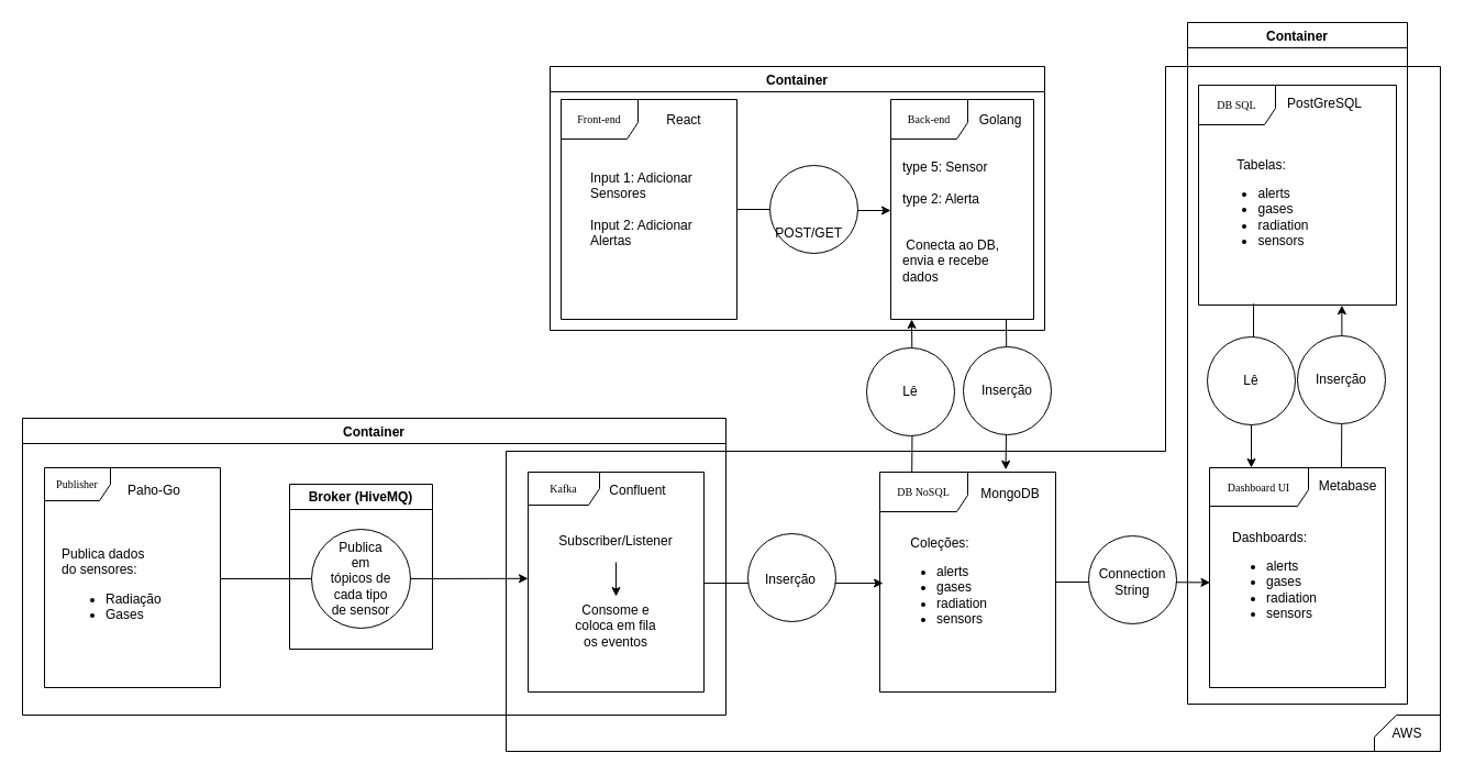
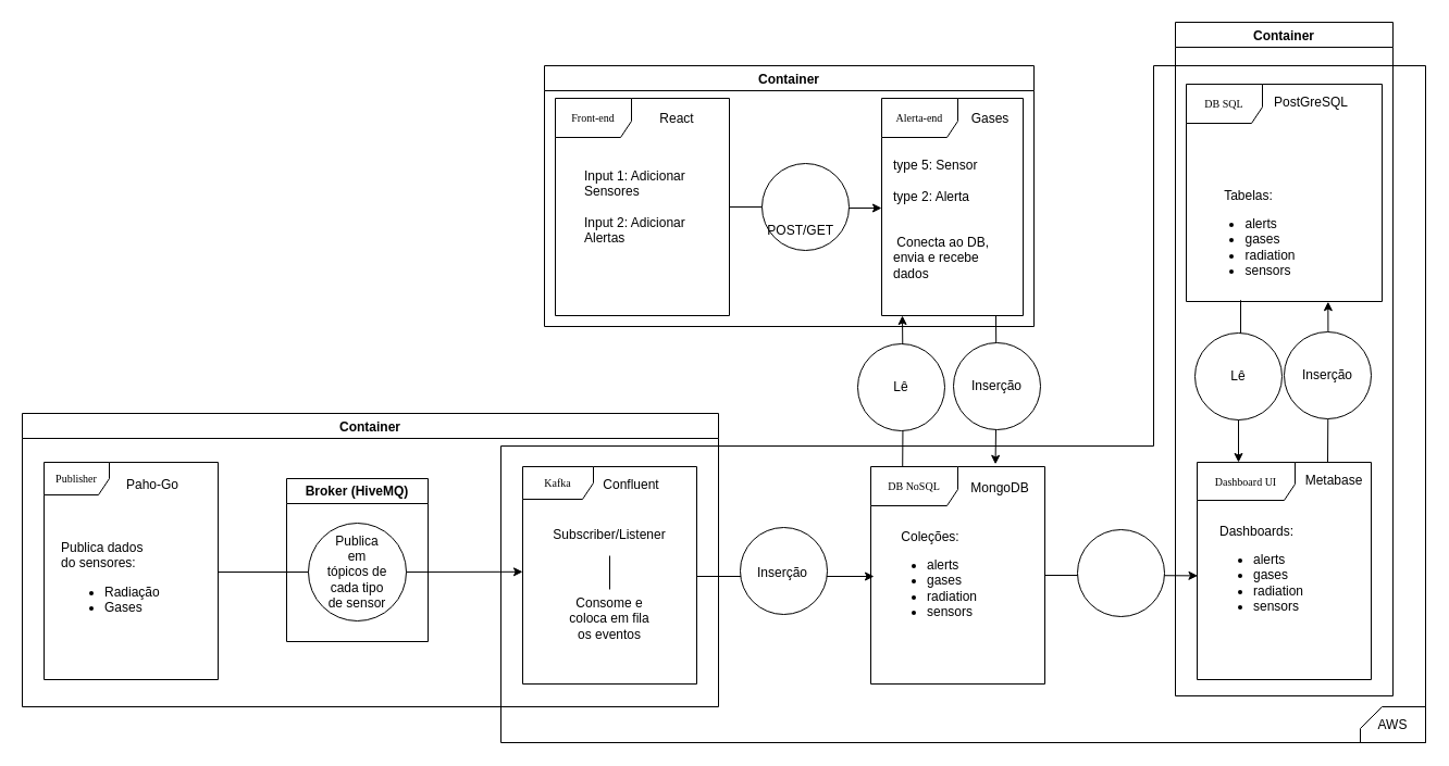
  <mxCell id="0" />
  <mxCell id="1" parent="0" />
  <mxCell id="2" value="" style="shape=corner;whiteSpace=wrap;html=1;rotation=-180;dx=250;dy=273;" vertex="1" parent="1"><mxGeometry x="460" y="60" width="850" height="623" as="geometry" /></mxCell>
- <mxCell id="3" value="Back-end" style="shape=umlFrame;whiteSpace=wrap;html=1;rounded=0;shadow=0;comic=0;labelBackgroundColor=none;strokeWidth=1;fontFamily=Verdana;fontSize=10;align=center;width=70;height=36;" parent="1" vertex="1"><mxGeometry x="810" y="90" width="130" height="200" as="geometry" /></mxCell>
+ <mxCell id="3" value="Alerta-end" style="shape=umlFrame;whiteSpace=wrap;html=1;rounded=0;shadow=0;comic=0;labelBackgroundColor=none;strokeWidth=1;fontFamily=Verdana;fontSize=10;align=center;width=70;height=36;" parent="1" vertex="1"><mxGeometry x="810" y="90" width="130" height="200" as="geometry" /></mxCell>
  <mxCell id="4" value="&lt;div&gt;Front-end&lt;/div&gt;" style="shape=umlFrame;whiteSpace=wrap;html=1;rounded=0;shadow=0;comic=0;labelBackgroundColor=none;strokeWidth=1;fontFamily=Verdana;fontSize=10;align=center;width=70;height=36;" parent="1" vertex="1"><mxGeometry x="510" y="90" width="160" height="200" as="geometry" /></mxCell>
  <mxCell id="5" value="DB NoSQL" style="shape=umlFrame;whiteSpace=wrap;html=1;rounded=0;shadow=0;comic=0;labelBackgroundColor=none;strokeWidth=1;fontFamily=Verdana;fontSize=10;align=center;width=80;height=36;" parent="1" vertex="1"><mxGeometry x="800" y="429" width="160" height="200" as="geometry" /></mxCell>
  <mxCell id="6" value="Kafka" style="shape=umlFrame;whiteSpace=wrap;html=1;rounded=0;shadow=0;comic=0;labelBackgroundColor=none;strokeWidth=1;fontFamily=Verdana;fontSize=10;align=center;width=65;height=30;" parent="1" vertex="1"><mxGeometry x="480" y="429" width="160" height="200" as="geometry" /></mxCell>
  <mxCell id="7" value="Dashboard UI" style="shape=umlFrame;whiteSpace=wrap;html=1;rounded=0;shadow=0;comic=0;labelBackgroundColor=none;strokeWidth=1;fontFamily=Verdana;fontSize=10;align=center;width=90;height=35;" parent="1" vertex="1"><mxGeometry x="1100" y="425" width="160" height="200" as="geometry" /></mxCell>
  <mxCell id="8" value="DB SQL" style="shape=umlFrame;whiteSpace=wrap;html=1;rounded=0;shadow=0;comic=0;labelBackgroundColor=none;strokeWidth=1;fontFamily=Verdana;fontSize=10;align=center;width=70;height=36;" parent="1" vertex="1"><mxGeometry x="1090" y="77" width="180" height="200" as="geometry" /></mxCell>
  <mxCell id="9" style="edgeStyle=orthogonalEdgeStyle;rounded=0;orthogonalLoop=1;jettySize=auto;html=1;entryX=0;entryY=0.484;entryDx=0;entryDy=0;entryPerimeter=0;" parent="1" source="20" target="6" edge="1"><mxGeometry relative="1" as="geometry"><Array as="points"><mxPoint x="360" y="526" /><mxPoint x="360" y="526" /></Array></mxGeometry></mxCell>
  <mxCell id="10" style="edgeStyle=orthogonalEdgeStyle;rounded=0;orthogonalLoop=1;jettySize=auto;html=1;" parent="1" edge="1"><mxGeometry relative="1" as="geometry"><mxPoint x="640" y="530" as="sourcePoint" /><mxPoint x="803" y="530" as="targetPoint" /><Array as="points"><mxPoint x="803" y="530" /></Array></mxGeometry></mxCell>
  <mxCell id="11" style="edgeStyle=orthogonalEdgeStyle;rounded=0;orthogonalLoop=1;jettySize=auto;html=1;entryX=0;entryY=0.505;entryDx=0;entryDy=0;entryPerimeter=0;" parent="1" source="4" target="3" edge="1"><mxGeometry relative="1" as="geometry" /></mxCell>
  <mxCell id="12" value="" style="ellipse;whiteSpace=wrap;html=1;aspect=fixed;" parent="1" vertex="1"><mxGeometry x="700" y="150" width="80" height="80" as="geometry" /></mxCell>
  <mxCell id="13" value="&amp;nbsp;POST/GET" style="text;html=1;align=center;verticalAlign=middle;whiteSpace=wrap;rounded=0;" parent="1" vertex="1"><mxGeometry x="704" y="197" width="60" height="30" as="geometry" /></mxCell>
  <mxCell id="14" value="" style="ellipse;whiteSpace=wrap;html=1;aspect=fixed;" parent="1" vertex="1"><mxGeometry x="680" y="485" width="80" height="80" as="geometry" /></mxCell>
  <mxCell id="15" value="Inserção" style="text;html=1;align=center;verticalAlign=middle;whiteSpace=wrap;rounded=0;" parent="1" vertex="1"><mxGeometry x="689" y="512" width="60" height="30" as="geometry" /></mxCell>
  <mxCell id="16" value="Container" style="swimlane;" vertex="1" parent="1"><mxGeometry x="500" y="60" width="450" height="240" as="geometry" /></mxCell>
  <mxCell id="17" value="&lt;div align=&quot;left&quot;&gt;Input 1: Adicionar Sensores&lt;/div&gt;&lt;div align=&quot;left&quot;&gt;&lt;br&gt;Input 2: Adicionar Alertas&lt;/div&gt;" style="text;html=1;align=left;verticalAlign=middle;whiteSpace=wrap;rounded=0;" vertex="1" parent="16"><mxGeometry x="35" y="91.5" width="110" height="77" as="geometry" /></mxCell>
  <mxCell id="18" value="Container" style="swimlane;" vertex="1" parent="1"><mxGeometry x="20" y="380" width="640" height="270" as="geometry" /></mxCell>
  <mxCell id="19" value="&lt;div align=&quot;left&quot;&gt;Publica dados do sensores:&lt;br&gt;&lt;ul&gt;&lt;li&gt;Radiação&lt;/li&gt;&lt;li&gt;Gases&lt;br&gt;&lt;/li&gt;&lt;/ul&gt;&lt;/div&gt;" style="text;html=1;align=left;verticalAlign=middle;whiteSpace=wrap;rounded=0;" vertex="1" parent="18"><mxGeometry x="34" y="123" width="80" height="67" as="geometry" /></mxCell>
  <mxCell id="20" value="Publisher" style="shape=umlFrame;whiteSpace=wrap;html=1;rounded=0;shadow=0;comic=0;labelBackgroundColor=none;strokeWidth=1;fontFamily=Verdana;fontSize=10;align=center;width=60;height=30;" parent="18" vertex="1"><mxGeometry x="20" y="45" width="160" height="200" as="geometry" /></mxCell>
  <mxCell id="21" value="&lt;font style=&quot;font-size: 12px;&quot;&gt;Paho-Go&lt;/font&gt;" style="text;strokeColor=none;fillColor=none;align=left;verticalAlign=middle;spacingLeft=4;spacingRight=4;overflow=hidden;points=[[0,0.5],[1,0.5]];portConstraint=eastwest;rotatable=0;whiteSpace=wrap;html=1;" parent="18" vertex="1"><mxGeometry x="90" y="55.5" width="70" height="21" as="geometry" /></mxCell>
  <mxCell id="22" value="Broker (HiveMQ)" style="swimlane;whiteSpace=wrap;html=1;" vertex="1" parent="18"><mxGeometry x="243" y="60" width="130" height="150" as="geometry" /></mxCell>
  <mxCell id="23" value="" style="ellipse;whiteSpace=wrap;html=1;aspect=fixed;" parent="22" vertex="1"><mxGeometry x="20" y="41" width="90" height="90" as="geometry" /></mxCell>
  <mxCell id="24" value="Publica em tópicos de cada tipo de sensor" style="text;html=1;align=center;verticalAlign=middle;whiteSpace=wrap;rounded=0;" parent="22" vertex="1"><mxGeometry x="35" y="17.5" width="60" height="137" as="geometry" /></mxCell>
  <mxCell id="25" value="Container" style="swimlane;" vertex="1" parent="1"><mxGeometry x="1080" y="20" width="200" height="620" as="geometry" /></mxCell>
  <mxCell id="26" style="edgeStyle=orthogonalEdgeStyle;rounded=0;orthogonalLoop=1;jettySize=auto;html=1;entryX=0.495;entryY=-0.012;entryDx=0;entryDy=0;entryPerimeter=0;" parent="25" edge="1"><mxGeometry relative="1" as="geometry"><mxPoint x="60" y="261" as="sourcePoint" /><mxPoint x="58.01" y="405.0" as="targetPoint" /><Array as="points"><mxPoint x="60" y="256" /><mxPoint x="60" y="331" /><mxPoint x="58" y="331" /></Array></mxGeometry></mxCell>
- <mxCell id="27" value="Tabelas:&lt;br&gt;&lt;div align=&quot;left&quot;&gt;&lt;ul&gt;&lt;li&gt;alerts&lt;/li&gt;&lt;li&gt;gases&lt;/li&gt;&lt;li&gt;radiation&lt;/li&gt;&lt;li&gt;sensors&lt;br&gt;&lt;/li&gt;&lt;/ul&gt;&lt;/div&gt;" style="text;html=1;align=center;verticalAlign=middle;whiteSpace=wrap;rounded=0;" vertex="1" parent="25"><mxGeometry x="20" y="121" width="95" height="97" as="geometry" /></mxCell>
+ <mxCell id="27" value="Tabelas:&lt;br&gt;&lt;div align=&quot;left&quot;&gt;&lt;ul&gt;&lt;li&gt;alerts&lt;/li&gt;&lt;li&gt;gases&lt;/li&gt;&lt;li&gt;radiation&lt;/li&gt;&lt;li&gt;sensors&lt;br&gt;&lt;/li&gt;&lt;/ul&gt;&lt;/div&gt;" style="text;html=1;align=center;verticalAlign=middle;whiteSpace=wrap;rounded=0;" vertex="1" parent="25"><mxGeometry x="20" y="151" width="95" height="97" as="geometry" /></mxCell>
  <mxCell id="28" style="edgeStyle=orthogonalEdgeStyle;rounded=0;orthogonalLoop=1;jettySize=auto;html=1;entryX=0.003;entryY=0.522;entryDx=0;entryDy=0;entryPerimeter=0;" edge="1" parent="1" source="5" target="7"><mxGeometry relative="1" as="geometry" /></mxCell>
  <mxCell id="29" value="" style="ellipse;whiteSpace=wrap;html=1;aspect=fixed;" parent="1" vertex="1"><mxGeometry x="990" y="487" width="80" height="80" as="geometry" /></mxCell>
- <mxCell id="30" value="Connection String" style="text;html=1;align=center;verticalAlign=middle;whiteSpace=wrap;rounded=0;" parent="1" vertex="1"><mxGeometry x="1000" y="514" width="60" height="30" as="geometry" /></mxCell>
  <mxCell id="31" value="" style="shape=card;whiteSpace=wrap;html=1;size=20;" vertex="1" parent="1"><mxGeometry x="1250" y="650" width="60" height="33" as="geometry" /></mxCell>
  <mxCell id="32" value="AWS" style="text;html=1;align=center;verticalAlign=middle;whiteSpace=wrap;rounded=0;" vertex="1" parent="1"><mxGeometry x="1250" y="651.5" width="60" height="30" as="geometry" /></mxCell>
  <mxCell id="33" value="Consome e coloca em fila os eventos" style="text;html=1;align=center;verticalAlign=middle;whiteSpace=wrap;rounded=0;" vertex="1" parent="1"><mxGeometry x="520" y="542" width="80" height="54" as="geometry" /></mxCell>
  <mxCell id="34" value="Coleções:&lt;br&gt;&lt;div align=&quot;left&quot;&gt;&lt;ul&gt;&lt;li&gt;alerts&lt;/li&gt;&lt;li&gt;gases&lt;/li&gt;&lt;li&gt;radiation&lt;/li&gt;&lt;li&gt;sensors&lt;br&gt;&lt;/li&gt;&lt;/ul&gt;&lt;/div&gt;" style="text;html=1;align=center;verticalAlign=middle;whiteSpace=wrap;rounded=0;" vertex="1" parent="1"><mxGeometry x="800" y="490" width="110" height="88" as="geometry" /></mxCell>
  <mxCell id="35" value="Dashboards:&lt;br&gt;&lt;div align=&quot;left&quot;&gt;&lt;ul&gt;&lt;li&gt;alerts&lt;/li&gt;&lt;li&gt;gases&lt;/li&gt;&lt;li&gt;radiation&lt;/li&gt;&lt;li&gt;sensors&lt;br&gt;&lt;/li&gt;&lt;/ul&gt;&lt;/div&gt;" style="text;html=1;align=center;verticalAlign=middle;whiteSpace=wrap;rounded=0;" vertex="1" parent="1"><mxGeometry x="1100" y="485" width="110" height="88" as="geometry" /></mxCell>
  <mxCell id="36" value="Confluent" style="text;html=1;align=center;verticalAlign=middle;whiteSpace=wrap;rounded=0;" vertex="1" parent="1"><mxGeometry x="540" y="419" width="80" height="54" as="geometry" /></mxCell>
  <mxCell id="37" value="MongoDB" style="text;html=1;align=center;verticalAlign=middle;whiteSpace=wrap;rounded=0;" vertex="1" parent="1"><mxGeometry x="864" y="439" width="110" height="19" as="geometry" /></mxCell>
  <mxCell id="38" value="Metabase" style="text;html=1;align=center;verticalAlign=middle;whiteSpace=wrap;rounded=0;" vertex="1" parent="1"><mxGeometry x="1201" y="433" width="50" height="17" as="geometry" /></mxCell>
  <mxCell id="39" value="PostGreSQL" style="text;html=1;align=center;verticalAlign=middle;whiteSpace=wrap;rounded=0;" vertex="1" parent="1"><mxGeometry x="1150" y="50" width="110" height="88" as="geometry" /></mxCell>
- <mxCell id="40" value="Golang" style="text;html=1;align=center;verticalAlign=middle;whiteSpace=wrap;rounded=0;" vertex="1" parent="1"><mxGeometry x="855" y="65" width="110" height="88" as="geometry" /></mxCell>
+ <mxCell id="40" value="Gases" style="text;html=1;align=center;verticalAlign=middle;whiteSpace=wrap;rounded=0;" vertex="1" parent="1"><mxGeometry x="855" y="65" width="110" height="88" as="geometry" /></mxCell>
  <mxCell id="41" value="React" style="text;html=1;align=center;verticalAlign=middle;whiteSpace=wrap;rounded=0;" vertex="1" parent="1"><mxGeometry x="567" y="65" width="110" height="88" as="geometry" /></mxCell>
  <mxCell id="42" style="edgeStyle=orthogonalEdgeStyle;rounded=0;orthogonalLoop=1;jettySize=auto;html=1;entryX=0.502;entryY=1.001;entryDx=0;entryDy=0;entryPerimeter=0;" edge="1" parent="1"><mxGeometry relative="1" as="geometry"><mxPoint x="1220" y="425" as="sourcePoint" /><mxPoint x="1220.36" y="277.2" as="targetPoint" /></mxGeometry></mxCell>
  <mxCell id="43" value="" style="ellipse;whiteSpace=wrap;html=1;aspect=fixed;" parent="1" vertex="1"><mxGeometry x="1180" y="305" width="80" height="80" as="geometry" /></mxCell>
  <mxCell id="44" value="Inserção" style="text;html=1;align=center;verticalAlign=middle;whiteSpace=wrap;rounded=0;" parent="1" vertex="1"><mxGeometry x="1190" y="330" width="60" height="30" as="geometry" /></mxCell>
  <mxCell id="45" value="" style="ellipse;whiteSpace=wrap;html=1;aspect=fixed;" vertex="1" parent="1"><mxGeometry x="1098" y="306" width="80" height="80" as="geometry" /></mxCell>
  <mxCell id="46" value="Lê" style="text;html=1;align=center;verticalAlign=middle;whiteSpace=wrap;rounded=0;" vertex="1" parent="1"><mxGeometry x="1108" y="331" width="60" height="30" as="geometry" /></mxCell>
  <mxCell id="47" value="&lt;div align=&quot;left&quot;&gt;type 5: Sensor&lt;/div&gt;&lt;div align=&quot;left&quot;&gt;&lt;br&gt;type 2: Alerta&lt;/div&gt;" style="text;html=1;align=left;verticalAlign=middle;whiteSpace=wrap;rounded=0;" vertex="1" parent="1"><mxGeometry x="819" y="130" width="110" height="71" as="geometry" /></mxCell>
  <mxCell id="48" value="&amp;nbsp;Conecta ao DB, envia e recebe dados" style="text;html=1;align=left;verticalAlign=middle;whiteSpace=wrap;rounded=0;" vertex="1" parent="1"><mxGeometry x="819" y="201" width="110" height="71" as="geometry" /></mxCell>
  <mxCell id="49" value="" style="group" vertex="1" connectable="0" parent="1"><mxGeometry x="876" y="315" width="80" height="80" as="geometry" /></mxCell>
  <mxCell id="50" style="edgeStyle=orthogonalEdgeStyle;rounded=0;orthogonalLoop=1;jettySize=auto;html=1;entryX=0.466;entryY=-0.011;entryDx=0;entryDy=0;entryPerimeter=0;" parent="49" edge="1"><mxGeometry relative="1" as="geometry"><mxPoint x="39.0" y="-25.0" as="sourcePoint" /><mxPoint x="38.56" y="111.8" as="targetPoint" /></mxGeometry></mxCell>
  <mxCell id="51" value="" style="ellipse;whiteSpace=wrap;html=1;aspect=fixed;" parent="49" vertex="1"><mxGeometry width="80" height="80" as="geometry" /></mxCell>
  <mxCell id="52" value="Inserção" style="text;html=1;align=center;verticalAlign=middle;whiteSpace=wrap;rounded=0;" parent="49" vertex="1"><mxGeometry x="10" y="25" width="60" height="30" as="geometry" /></mxCell>
  <mxCell id="53" style="edgeStyle=orthogonalEdgeStyle;rounded=0;orthogonalLoop=1;jettySize=auto;html=1;entryX=0.537;entryY=0.998;entryDx=0;entryDy=0;entryPerimeter=0;" edge="1" parent="1"><mxGeometry relative="1" as="geometry"><mxPoint x="829.21" y="429.4" as="sourcePoint" /><mxPoint x="829.02" y="290" as="targetPoint" /></mxGeometry></mxCell>
  <mxCell id="54" value="" style="group" vertex="1" connectable="0" parent="1"><mxGeometry x="788" y="316" width="80" height="80" as="geometry" /></mxCell>
  <mxCell id="55" value="" style="ellipse;whiteSpace=wrap;html=1;aspect=fixed;" vertex="1" parent="54"><mxGeometry width="80" height="80" as="geometry" /></mxCell>
  <mxCell id="56" value="Lê" style="text;html=1;align=center;verticalAlign=middle;whiteSpace=wrap;rounded=0;" vertex="1" parent="54"><mxGeometry x="10" y="25" width="60" height="30" as="geometry" /></mxCell>
  <mxCell id="57" value="Subscriber/Listener" style="text;html=1;align=center;verticalAlign=middle;whiteSpace=wrap;rounded=0;" vertex="1" parent="1"><mxGeometry x="520" y="473" width="80" height="38" as="geometry" /></mxCell>
- <mxCell id="58" value="" style="endArrow=classic;html=1;rounded=0;entryX=0.5;entryY=0;entryDx=0;entryDy=0;" edge="1" parent="1" source="57" target="33"><mxGeometry width="50" height="50" relative="1" as="geometry"><mxPoint x="550" y="561" as="sourcePoint" /><mxPoint x="600" y="511" as="targetPoint" /></mxGeometry></mxCell>
+ <mxCell id="58" value="" style="endArrow=none;html=1;rounded=0;entryX=0.5;entryY=0;entryDx=0;entryDy=0;" edge="1" parent="1" source="57" target="33"><mxGeometry width="50" height="50" relative="1" as="geometry"><mxPoint x="550" y="561" as="sourcePoint" /><mxPoint x="600" y="511" as="targetPoint" /></mxGeometry></mxCell>
